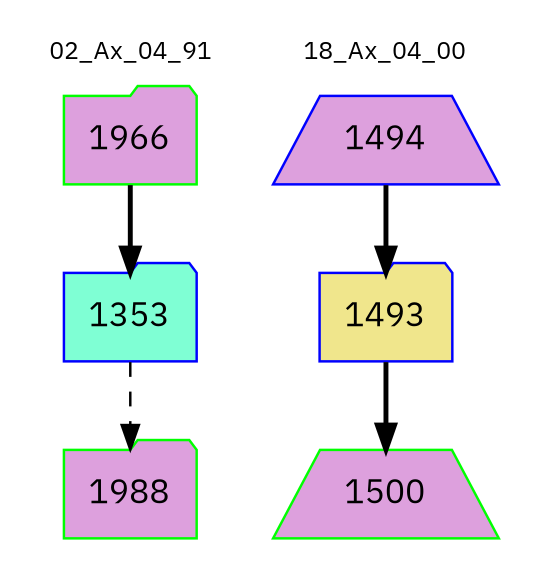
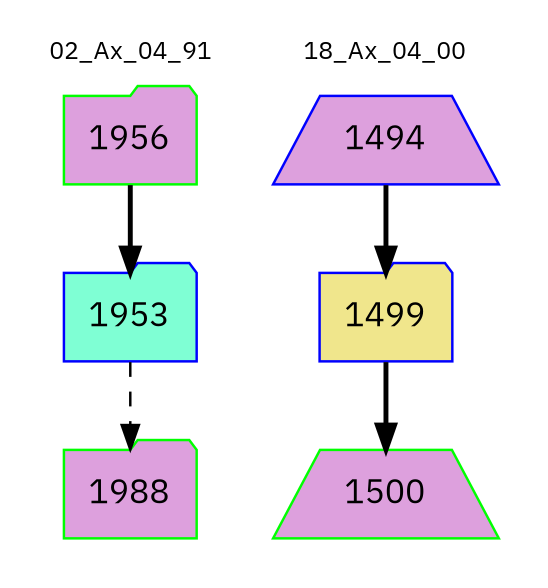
  digraph {
    fontname="IBM Plex Sans"
    node [color=green fillcolor=plum fontname="IBM Plex Sans" shape=folder style=filled]
    edge [color=black fontname="IBM Plex Sans" style=bold]
-   n1 [label=1966]
-   n2 [color=blue fillcolor=aquamarine label=1353]
+   n1 [label=1956]
+   n2 [color=blue fillcolor=aquamarine label=1953]
    n3 [label=1988]
    n4 [color=blue label=1494 shape=trapezium]
-   n5 [color=blue fillcolor=khaki label=1493]
+   n5 [color=blue fillcolor=khaki label=1499]
    n6 [label=1500 shape=trapezium]
    subgraph cluster_1 {
      color=white
      fontsize=10
      label="02_Ax_04_91"
      n1
      n2
      n3
    }
    subgraph cluster_2 {
      color=white
      fontsize=10
      label="18_Ax_04_00"
      n4
      n5
      n6
    }
    n1 -> n2
    n2 -> n3 [style=dashed]
    n4 -> n5
    n5 -> n6
  }
